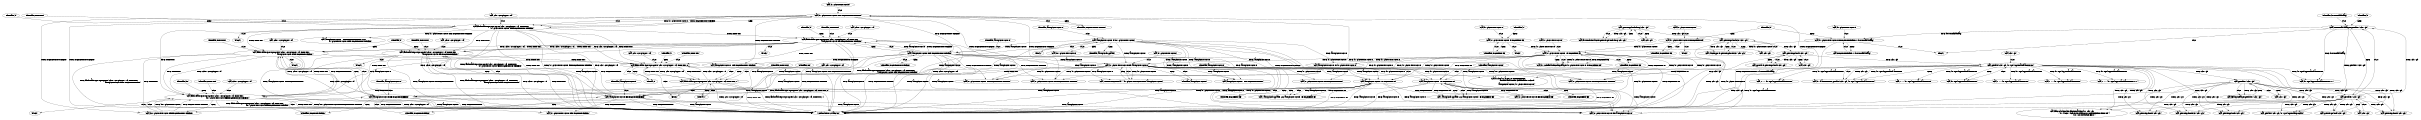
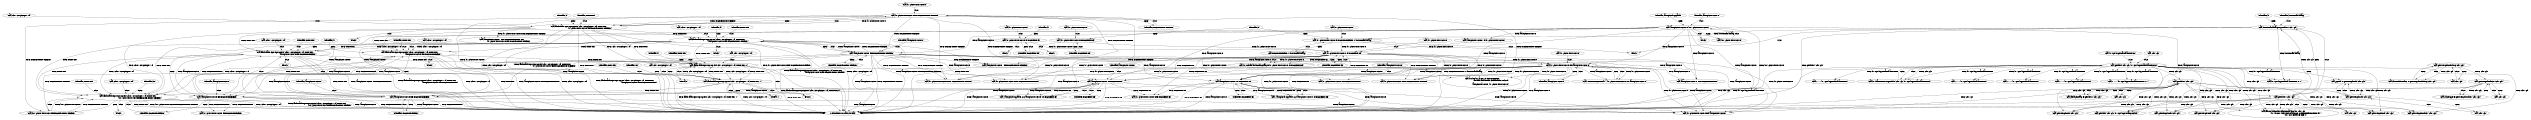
  digraph {
    n1 [label="(Call,ff_thread_report_progress(&h->cur_pic_ptr->tf, INT_MAX, 0))"]
    n2 [label="(Call,ff_thread_report_progress(&h->cur_pic_ptr->tf, INT_MAX, 1))"]
-   n3 [label="(MethodReturn,static int)"]
+   n3 [label="(MethodReturn,static thread)"]
    n4 [label="(Literal,0)"]
    n5 [label="(Block,)"]
    n6 [label="(Call,ff_thread_report_progress(&h0->cur_pic_ptr->tf, INT_MAX,\n                                              h0->picture_structure==PICT_BOTTOM_FIELD))"]
    n7 [label="(Literal,1)"]
    n8 [label="(Call,h0->picture_structure==PICT_BOTTOM_FIELD)"]
    n9 [label="(Block,)"]
    n10 [label="(Call,ff_thread_report_progress(&h->cur_pic_ptr->tf, INT_MAX,\n                                          h->picture_structure == PICT_BOTTOM_FIELD))"]
    n11 [label="(Call,h->picture_structure == PICT_BOTTOM_FIELD)"]
    n12 [label="(Call,ff_thread_report_progress(&h0->cur_pic_ptr->tf, INT_MAX,\n                                           last_pic_structure == PICT_BOTTOM_FIELD))"]
    n13 [label="(Call,ff_thread_report_progress(&h0->cur_pic_ptr->tf, INT_MAX,\n                                               last_pic_structure == PICT_TOP_FIELD))"]
    n14 [label="(Call,ff_thread_report_progress(&h0->cur_pic_ptr->tf, INT_MAX,\n                                                   last_pic_structure == PICT_TOP_FIELD))"]
    n15 [label="(Block,)"]
    n16 [label="(Call,last_pic_structure   == PICT_TOP_FIELD &&\n                           h->picture_structure == PICT_BOTTOM_FIELD)"]
    n17 [label="(Call,last_pic_structure == PICT_BOTTOM_FIELD)"]
    n18 [label="(Call,h->picture_structure == PICT_BOTTOM_FIELD)"]
    n19 [label="(Call,last_pic_structure   == PICT_BOTTOM_FIELD)"]
    n20 [label="(Call,h->picture_structure == PICT_BOTTOM_FIELD)"]
    n21 [label="(Identifier,PICT_BOTTOM_FIELD)"]
    n22 [label="(Call,h->picture_structure == PICT_BOTTOM_FIELD)"]
    n23 [label="(Block,)"]
    n24 [label="(Call,last_pic_structure == PICT_TOP_FIELD)"]
    n25 [label="(Block,)"]
    n26 [label="(Call,last_pic_structure == PICT_TOP_FIELD)"]
    n27 [label="(Block,)"]
    n28 [label="(Call,last_pic_structure != PICT_FRAME)"]
    n29 [label="(Call,h->picture_structure == last_pic_structure)"]
    n30 [label="(Call,last_pic_structure != PICT_FRAME)"]
    n31 [label="(Call,h->picture_structure == last_pic_structure)"]
    n32 [label="(Call,last_pic_structure   == PICT_TOP_FIELD)"]
    n33 [label="(Identifier,PICT_BOTTOM_FIELD)"]
    n34 [label="(Call,h->picture_structure == PICT_TOP_FIELD)"]
    n35 [label="(Identifier,PICT_TOP_FIELD)"]
    n36 [label="(Call,h->picture_structure == PICT_FRAME)"]
    n37 [label="(Call,!last_pic_droppable && last_pic_structure != PICT_FRAME)"]
    n38 [label="(Identifier,PICT_FRAME)"]
    n39 [label="(Call,!FIELD_PICTURE(h) || h->picture_structure == last_pic_structure)"]
    n40 [label="(Identifier,last_pic_structure)"]
    n41 [label="(Call,h->picture_structure == PICT_TOP_FIELD)"]
    n42 [label="(Call,av_log(h->avctx, AV_LOG_ERROR,\n                               \"Invalid field mode combination %d/%d\n\",\n                               last_pic_structure, h->picture_structure))"]
    n43 [label="(Identifier,PICT_TOP_FIELD)"]
    n44 [label="(Call,!last_pic_droppable && last_pic_structure != PICT_FRAME)"]
    n45 [label="(Identifier,PICT_FRAME)"]
    n46 [label="(Call,last_pic_structure = h0->picture_structure)"]
    n47 [label="(Call,last_pic_structure != h->picture_structure)"]
    n48 [label="(Block,)"]
    n49 [label="(Call,h0->picture_structure)"]
    n50 [label="(Call,h->picture_structure != PICT_FRAME)"]
    n51 [label="(Call,h->mb_field_decoding_flag = h->picture_structure != PICT_FRAME)"]
    n52 [label="(Identifier,PICT_FRAME)"]
    n53 [label="(Call,h->picture_structure = PICT_FRAME)"]
    n54 [label="(Block,)"]
    n55 [label="(Identifier,PICT_FRAME)"]
    n56 [label="(Call,h->picture_structure = PICT_FRAME)"]
    n57 [label="(Block,)"]
    n58 [label="(Identifier,PICT_FRAME)"]
    n59 [label="(Call,h->picture_structure = PICT_TOP_FIELD + bottom_field_flag)"]
    n60 [label="(Call,PICT_TOP_FIELD + bottom_field_flag)"]
    n61 [label="(Block,)"]
    n62 [label="(Call,bottom_field_flag = get_bits1(&h->gb))"]
    n63 [label="(Call,get_bits1(&h->gb))"]
    n64 [label="(Call,h->sps.log2_max_frame_num + 1)"]
    n65 [label="(Call,get_se_golomb(&h->gb))"]
    n66 [label="(Call,&h->gb)"]
    n67 [label="(Call,ff_h264_decode_ref_pic_marking(h0, &h->gb,\n                                             !(h->avctx->active_thread_type & FF_THREAD_FRAME) ||\n                                             h0->current_slice == 0))"]
    n68 [label="(Call,get_ue_golomb(&h->gb))"]
    n69 [label="(Call,get_ue_golomb_31(&h->gb))"]
    n70 [label="(Call,get_se_golomb(&h->gb))"]
    n71 [label="(Call,get_bits(&h->gb, h->sps.log2_max_poc_lsb))"]
    n72 [label="(Call,get_ue_golomb(&h->gb))"]
    n73 [label="(Call,get_bits1(&h->gb))"]
    n74 [label="(Call,field_pic_flag = get_bits1(&h->gb))"]
    n75 [label="(Call,&h->gb)"]
    n76 [label="(Call,get_bits(&h->gb, h->sps.log2_max_frame_num))"]
    n77 [label="(Call,1 << h->sps.log2_max_frame_num)"]
    n78 [label="(Call,h->frame_num = get_bits(&h->gb, h->sps.log2_max_frame_num))"]
    n79 [label="(Call,1 << h->sps.log2_max_frame_num)"]
    n80 [label="(Call,h->sps.log2_max_frame_num)"]
    n81 [label="(Call,1 << h->sps.log2_max_frame_num)"]
    n82 [label="(Call,1 << h->sps.log2_max_frame_num)"]
    n83 [label="(Call,1 << (h->sps.log2_max_frame_num + 1))"]
    n84 [label="(Call,get_ue_golomb(&h->gb))"]
    n85 [label="(Call,&h->gb)"]
    n86 [label="(Call,pps_id = get_ue_golomb(&h->gb))"]
    n87 [label="(Call,get_ue_golomb_31(&h->gb))"]
    n88 [label="(Call,&h->gb)"]
    n89 [label="(Call,slice_type = get_ue_golomb_31(&h->gb))"]
    n90 [label="(Call,get_ue_golomb_long(&h->gb))"]
    n91 [label="(Call,&h->gb)"]
    n92 [label="(Call,first_mb_in_slice = get_ue_golomb_long(&h->gb))"]
    n93 [label="(Identifier,bottom_field_flag)"]
    n94 [label="(Call,&h0->cur_pic_ptr->tf)"]
    n95 [label="(Identifier,h)"]
    n96 [label="(Call,h->picture_structure)"]
    n97 [label="(Identifier,h0)"]
    n98 [label="(Identifier,INT_MAX)"]
    n99 [label="(Call,&h->cur_pic_ptr->tf)"]
    n100 [label="(Identifier,last_pic_structure)"]
    n101 [label="(Call,&h->gb)"]
    n102 [label="(Identifier,last_pic_structure)"]
    n103 [label="(Identifier,h)"]
    n104 [label="(Identifier,INT_MAX)"]
    n105 [label="(Identifier,INT_MAX)"]
    n106 [label="(Identifier,h)"]
    n107 [label="(Identifier,INT_MAX)"]
    n108 [label="(Identifier,h)"]
    n109 [label="(Identifier,h)"]
    n110 [label="(Identifier,last_pic_droppable)"]
    n111 [label="(Call,&h0->cur_pic_ptr->tf)"]
    n112 [label="(Identifier,INT_MAX)"]
    n113 [label="(Call,h->picture_structure)"]
    n114 [label="(Identifier,INT_MAX)"]
    n115 [label="(Identifier,last_pic_structure)"]
    n116 [label="(Identifier,ret)"]
    n117 [label="(Call,h->picture_structure)"]
    n118 [label="(Call,&h->cur_pic_ptr->tf)"]
    n119 [label="(Call,&h->cur_pic_ptr->tf)"]
    n120 [label="(Identifier,INT_MAX)"]
    n121 [label="(Call,h->picture_structure)"]
    n122 [label="(Identifier,h)"]
    n123 [label="(Call,h->picture_structure)"]
    n124 [label="(Call,h->picture_structure)"]
    n125 [label="(Identifier,last_pic_structure)"]
    n126 [label="(Identifier,last_pic_structure)"]
    n127 [label="(Call,&h0->cur_pic_ptr->tf)"]
    n128 [label="(Call,&h0->cur_pic_ptr->tf)"]
    n129 [label="(Identifier,last_pic_structure)"]
    n130 [label="(Identifier,h)"]
    n1 -> n2 [label="DDG: &h->cur_pic_ptr->tf"]
    n1 -> n2 [label="DDG: INT_MAX"]
    n1 -> n3 [label="DDG: ff_thread_report_progress(&h->cur_pic_ptr->tf, INT_MAX, 0)"]
    n1 -> n4 [label="CFG: "]
    n1 -> n5 [label="AST: "]
    n2 -> n1 [label="DDG: &h->cur_pic_ptr->tf"]
    n2 -> n1 [label="DDG: INT_MAX"]
    n2 -> n3 [label="DDG: &h->cur_pic_ptr->tf"]
    n2 -> n3 [label="DDG: INT_MAX"]
    n2 -> n3 [label="DDG: ff_thread_report_progress(&h->cur_pic_ptr->tf, INT_MAX, 1)"]
    n2 -> n5 [label="AST: "]
    n2 -> n6 [label="DDG: INT_MAX"]
    n2 -> n7 [label="CFG: "]
    n4 -> n1 [label="AST: "]
    n6 -> n3 [label="DDG: INT_MAX"]
    n6 -> n3 [label="DDG: h0->picture_structure==PICT_BOTTOM_FIELD"]
    n6 -> n3 [label="DDG: &h0->cur_pic_ptr->tf"]
    n6 -> n3 [label="DDG: ff_thread_report_progress(&h0->cur_pic_ptr->tf, INT_MAX,\n                                              h0->picture_structure==PICT_BOTTOM_FIELD)"]
    n6 -> n8 [label="CFG: "]
    n6 -> n9 [label="AST: "]
    n7 -> n2 [label="AST: "]
    n8 -> n6 [label="AST: "]
    n8 -> n6 [label="DDG: h0->picture_structure"]
    n8 -> n6 [label="DDG: PICT_BOTTOM_FIELD"]
    n10 -> n1 [label="DDG: &h->cur_pic_ptr->tf"]
    n10 -> n1 [label="DDG: INT_MAX"]
    n10 -> n3 [label="DDG: ff_thread_report_progress(&h->cur_pic_ptr->tf, INT_MAX,\n                                          h->picture_structure == PICT_BOTTOM_FIELD)"]
    n10 -> n3 [label="DDG: INT_MAX"]
    n10 -> n3 [label="DDG: h->picture_structure == PICT_BOTTOM_FIELD"]
    n10 -> n3 [label="DDG: &h->cur_pic_ptr->tf"]
    n10 -> n6 [label="DDG: INT_MAX"]
    n10 -> n11 [label="CFG: "]
    n10 -> n12 [label="DDG: INT_MAX"]
    n10 -> n13 [label="DDG: INT_MAX"]
    n10 -> n14 [label="DDG: INT_MAX"]
    n10 -> n15 [label="AST: "]
    n10 -> n16 [label="DDG: h->picture_structure == PICT_BOTTOM_FIELD"]
    n11 -> n3 [label="DDG: h->picture_structure"]
    n11 -> n3 [label="DDG: PICT_BOTTOM_FIELD"]
    n11 -> n8 [label="DDG: PICT_BOTTOM_FIELD"]
    n11 -> n10 [label="AST: "]
    n11 -> n10 [label="DDG: h->picture_structure"]
    n11 -> n10 [label="DDG: PICT_BOTTOM_FIELD"]
    n11 -> n17 [label="DDG: PICT_BOTTOM_FIELD"]
    n11 -> n18 [label="DDG: PICT_BOTTOM_FIELD"]
    n11 -> n19 [label="DDG: PICT_BOTTOM_FIELD"]
    n11 -> n20 [label="DDG: PICT_BOTTOM_FIELD"]
    n11 -> n21 [label="CFG: "]
    n11 -> n22 [label="DDG: PICT_BOTTOM_FIELD"]
    n12 -> n1 [label="DDG: INT_MAX"]
    n12 -> n3 [label="DDG: INT_MAX"]
    n12 -> n3 [label="DDG: last_pic_structure == PICT_BOTTOM_FIELD"]
    n12 -> n3 [label="DDG: ff_thread_report_progress(&h0->cur_pic_ptr->tf, INT_MAX,\n                                           last_pic_structure == PICT_BOTTOM_FIELD)"]
    n12 -> n3 [label="DDG: &h0->cur_pic_ptr->tf"]
    n12 -> n6 [label="DDG: &h0->cur_pic_ptr->tf"]
    n12 -> n6 [label="DDG: INT_MAX"]
    n12 -> n13 [label="DDG: &h0->cur_pic_ptr->tf"]
    n12 -> n13 [label="DDG: INT_MAX"]
    n12 -> n14 [label="DDG: &h0->cur_pic_ptr->tf"]
    n12 -> n14 [label="DDG: INT_MAX"]
    n12 -> n17 [label="CFG: "]
    n12 -> n23 [label="AST: "]
    n13 -> n1 [label="DDG: INT_MAX"]
    n13 -> n3 [label="DDG: INT_MAX"]
    n13 -> n3 [label="DDG: last_pic_structure == PICT_TOP_FIELD"]
    n13 -> n3 [label="DDG: ff_thread_report_progress(&h0->cur_pic_ptr->tf, INT_MAX,\n                                               last_pic_structure == PICT_TOP_FIELD)"]
    n13 -> n3 [label="DDG: &h0->cur_pic_ptr->tf"]
    n13 -> n6 [label="DDG: &h0->cur_pic_ptr->tf"]
    n13 -> n6 [label="DDG: INT_MAX"]
    n13 -> n24 [label="CFG: "]
    n13 -> n25 [label="AST: "]
    n14 -> n1 [label="DDG: INT_MAX"]
    n14 -> n3 [label="DDG: ff_thread_report_progress(&h0->cur_pic_ptr->tf, INT_MAX,\n                                                   last_pic_structure == PICT_TOP_FIELD)"]
    n14 -> n3 [label="DDG: INT_MAX"]
    n14 -> n3 [label="DDG: last_pic_structure == PICT_TOP_FIELD"]
    n14 -> n3 [label="DDG: &h0->cur_pic_ptr->tf"]
    n14 -> n6 [label="DDG: &h0->cur_pic_ptr->tf"]
    n14 -> n6 [label="DDG: INT_MAX"]
    n14 -> n26 [label="CFG: "]
    n14 -> n27 [label="AST: "]
    n17 -> n3 [label="DDG: PICT_BOTTOM_FIELD"]
    n17 -> n3 [label="DDG: last_pic_structure"]
    n17 -> n8 [label="DDG: PICT_BOTTOM_FIELD"]
    n17 -> n12 [label="AST: "]
    n17 -> n12 [label="DDG: last_pic_structure"]
    n17 -> n12 [label="DDG: PICT_BOTTOM_FIELD"]
    n17 -> n18 [label="DDG: PICT_BOTTOM_FIELD"]
    n17 -> n19 [label="DDG: PICT_BOTTOM_FIELD"]
    n17 -> n20 [label="DDG: PICT_BOTTOM_FIELD"]
    n17 -> n22 [label="DDG: PICT_BOTTOM_FIELD"]
    n17 -> n24 [label="DDG: last_pic_structure"]
    n17 -> n26 [label="DDG: last_pic_structure"]
    n17 -> n28 [label="DDG: last_pic_structure"]
    n17 -> n29 [label="DDG: last_pic_structure"]
    n17 -> n30 [label="DDG: last_pic_structure"]
    n17 -> n31 [label="DDG: last_pic_structure"]
    n17 -> n32 [label="DDG: last_pic_structure"]
    n17 -> n33 [label="CFG: "]
    n21 -> n11 [label="AST: "]
    n24 -> n3 [label="DDG: last_pic_structure"]
    n24 -> n3 [label="DDG: PICT_TOP_FIELD"]
    n24 -> n13 [label="AST: "]
    n24 -> n13 [label="DDG: last_pic_structure"]
    n24 -> n13 [label="DDG: PICT_TOP_FIELD"]
    n24 -> n31 [label="DDG: last_pic_structure"]
    n24 -> n34 [label="DDG: PICT_TOP_FIELD"]
    n24 -> n35 [label="CFG: "]
    n26 -> n3 [label="DDG: PICT_TOP_FIELD"]
    n26 -> n3 [label="DDG: last_pic_structure"]
    n26 -> n14 [label="AST: "]
    n26 -> n14 [label="DDG: last_pic_structure"]
    n26 -> n14 [label="DDG: PICT_TOP_FIELD"]
    n26 -> n31 [label="DDG: last_pic_structure"]
    n26 -> n34 [label="DDG: PICT_TOP_FIELD"]
    n26 -> n43 [label="CFG: "]
    n28 -> n3 [label="DDG: PICT_FRAME"]
    n28 -> n3 [label="DDG: last_pic_structure"]
    n28 -> n24 [label="DDG: last_pic_structure"]
    n28 -> n31 [label="DDG: last_pic_structure"]
    n28 -> n36 [label="DDG: PICT_FRAME"]
    n28 -> n37 [label="AST: "]
    n28 -> n37 [label="DDG: last_pic_structure"]
    n28 -> n37 [label="DDG: PICT_FRAME"]
    n28 -> n38 [label="CFG: "]
    n29 -> n3 [label="DDG: h->picture_structure"]
    n29 -> n3 [label="DDG: last_pic_structure"]
    n29 -> n18 [label="DDG: h->picture_structure"]
    n29 -> n20 [label="DDG: h->picture_structure"]
    n29 -> n22 [label="DDG: h->picture_structure"]
    n29 -> n24 [label="DDG: last_pic_structure"]
    n29 -> n26 [label="DDG: last_pic_structure"]
    n29 -> n28 [label="DDG: last_pic_structure"]
    n29 -> n30 [label="DDG: last_pic_structure"]
    n29 -> n31 [label="DDG: h->picture_structure"]
    n29 -> n31 [label="DDG: last_pic_structure"]
    n29 -> n32 [label="DDG: last_pic_structure"]
    n29 -> n39 [label="AST: "]
    n29 -> n39 [label="DDG: h->picture_structure"]
    n29 -> n39 [label="DDG: last_pic_structure"]
    n29 -> n40 [label="CFG: "]
    n29 -> n41 [label="DDG: h->picture_structure"]
    n29 -> n42 [label="DDG: h->picture_structure"]
    n30 -> n3 [label="DDG: last_pic_structure"]
    n30 -> n3 [label="DDG: PICT_FRAME"]
    n30 -> n26 [label="DDG: last_pic_structure"]
    n30 -> n31 [label="DDG: last_pic_structure"]
    n30 -> n36 [label="DDG: PICT_FRAME"]
    n30 -> n44 [label="AST: "]
    n30 -> n44 [label="DDG: last_pic_structure"]
    n30 -> n44 [label="DDG: PICT_FRAME"]
    n30 -> n45 [label="CFG: "]
    n33 -> n17 [label="AST: "]
    n35 -> n24 [label="AST: "]
    n37 -> n28 [label="CFG: "]
    n38 -> n28 [label="AST: "]
    n39 -> n29 [label="CFG: "]
    n40 -> n29 [label="AST: "]
    n43 -> n26 [label="AST: "]
    n44 -> n30 [label="CFG: "]
    n45 -> n30 [label="AST: "]
    n46 -> n3 [label="DDG: last_pic_structure"]
    n46 -> n3 [label="DDG: h0->picture_structure"]
    n46 -> n17 [label="DDG: last_pic_structure"]
    n46 -> n24 [label="DDG: last_pic_structure"]
    n46 -> n26 [label="DDG: last_pic_structure"]
    n46 -> n28 [label="DDG: last_pic_structure"]
    n46 -> n29 [label="DDG: last_pic_structure"]
    n46 -> n30 [label="DDG: last_pic_structure"]
    n46 -> n31 [label="DDG: last_pic_structure"]
    n46 -> n32 [label="DDG: last_pic_structure"]
    n46 -> n47 [label="DDG: last_pic_structure"]
    n46 -> n48 [label="AST: "]
    n46 -> n49 [label="CFG: "]
    n49 -> n46 [label="AST: "]
    n50 -> n3 [label="DDG: h->picture_structure"]
    n50 -> n3 [label="DDG: PICT_FRAME"]
    n50 -> n18 [label="DDG: h->picture_structure"]
    n50 -> n20 [label="DDG: h->picture_structure"]
    n50 -> n22 [label="DDG: h->picture_structure"]
    n50 -> n28 [label="DDG: PICT_FRAME"]
    n50 -> n29 [label="DDG: h->picture_structure"]
    n50 -> n30 [label="DDG: PICT_FRAME"]
    n50 -> n31 [label="DDG: h->picture_structure"]
    n50 -> n36 [label="DDG: PICT_FRAME"]
    n50 -> n41 [label="DDG: h->picture_structure"]
    n50 -> n42 [label="DDG: h->picture_structure"]
-   n50 -> n47 [label="DDG: h->picture_structure"]
+   n47 -> n50 [label="DDG: h->picture_structure"]
    n50 -> n51 [label="AST: "]
    n50 -> n51 [label="DDG: h->picture_structure"]
    n50 -> n51 [label="DDG: PICT_FRAME"]
    n50 -> n52 [label="CFG: "]
    n51 -> n50 [label="CFG: "]
    n52 -> n50 [label="AST: "]
    n53 -> n50 [label="DDG: h->picture_structure"]
    n53 -> n54 [label="AST: "]
    n53 -> n55 [label="CFG: "]
    n55 -> n53 [label="AST: "]
    n56 -> n50 [label="DDG: h->picture_structure"]
    n56 -> n57 [label="AST: "]
    n56 -> n58 [label="CFG: "]
    n58 -> n56 [label="AST: "]
    n59 -> n3 [label="DDG: PICT_TOP_FIELD + bottom_field_flag"]
    n59 -> n50 [label="DDG: h->picture_structure"]
    n59 -> n60 [label="CFG: "]
    n59 -> n61 [label="AST: "]
    n60 -> n59 [label="AST: "]
    n62 -> n3 [label="DDG: get_bits1(&h->gb)"]
    n62 -> n59 [label="DDG: bottom_field_flag"]
    n62 -> n61 [label="AST: "]
    n62 -> n63 [label="CFG: "]
    n62 -> n64 [label="DDG: bottom_field_flag"]
    n63 -> n3 [label="DDG: &h->gb"]
    n63 -> n62 [label="AST: "]
    n63 -> n62 [label="DDG: &h->gb"]
    n63 -> n65 [label="DDG: &h->gb"]
    n63 -> n66 [label="CFG: "]
    n63 -> n67 [label="DDG: &h->gb"]
    n63 -> n68 [label="DDG: &h->gb"]
    n63 -> n69 [label="DDG: &h->gb"]
    n63 -> n70 [label="DDG: &h->gb"]
    n63 -> n71 [label="DDG: &h->gb"]
    n63 -> n72 [label="DDG: &h->gb"]
    n66 -> n63 [label="AST: "]
    n73 -> n3 [label="DDG: &h->gb"]
    n73 -> n63 [label="DDG: &h->gb"]
    n73 -> n65 [label="DDG: &h->gb"]
    n73 -> n67 [label="DDG: &h->gb"]
    n73 -> n68 [label="DDG: &h->gb"]
    n73 -> n69 [label="DDG: &h->gb"]
    n73 -> n70 [label="DDG: &h->gb"]
    n73 -> n71 [label="DDG: &h->gb"]
    n73 -> n72 [label="DDG: &h->gb"]
    n73 -> n74 [label="AST: "]
    n73 -> n74 [label="DDG: &h->gb"]
    n73 -> n75 [label="CFG: "]
    n74 -> n73 [label="CFG: "]
    n75 -> n73 [label="AST: "]
    n76 -> n3 [label="DDG: &h->gb"]
    n76 -> n3 [label="DDG: h->sps.log2_max_frame_num"]
    n76 -> n64 [label="DDG: h->sps.log2_max_frame_num"]
    n76 -> n65 [label="DDG: &h->gb"]
    n76 -> n67 [label="DDG: &h->gb"]
    n76 -> n68 [label="DDG: &h->gb"]
    n76 -> n69 [label="DDG: &h->gb"]
    n76 -> n70 [label="DDG: &h->gb"]
    n76 -> n71 [label="DDG: &h->gb"]
    n76 -> n72 [label="DDG: &h->gb"]
    n76 -> n73 [label="DDG: &h->gb"]
    n76 -> n77 [label="DDG: h->sps.log2_max_frame_num"]
    n76 -> n78 [label="AST: "]
    n76 -> n78 [label="DDG: &h->gb"]
    n76 -> n78 [label="DDG: h->sps.log2_max_frame_num"]
    n76 -> n79 [label="DDG: h->sps.log2_max_frame_num"]
-   n76 -> n80 [label="CFG: "]
+   n76 -> n86 [label="CFG: "]
    n76 -> n81 [label="DDG: h->sps.log2_max_frame_num"]
    n76 -> n82 [label="DDG: h->sps.log2_max_frame_num"]
    n76 -> n83 [label="DDG: h->sps.log2_max_frame_num"]
    n78 -> n76 [label="CFG: "]
    n80 -> n76 [label="AST: "]
    n84 -> n3 [label="DDG: &h->gb"]
    n84 -> n76 [label="DDG: &h->gb"]
    n84 -> n85 [label="CFG: "]
    n84 -> n86 [label="AST: "]
    n84 -> n86 [label="DDG: &h->gb"]
    n85 -> n84 [label="AST: "]
    n86 -> n84 [label="CFG: "]
    n87 -> n3 [label="DDG: &h->gb"]
    n87 -> n84 [label="DDG: &h->gb"]
    n87 -> n88 [label="CFG: "]
    n87 -> n89 [label="AST: "]
    n87 -> n89 [label="DDG: &h->gb"]
    n88 -> n87 [label="AST: "]
    n89 -> n87 [label="CFG: "]
    n90 -> n87 [label="DDG: &h->gb"]
    n90 -> n91 [label="CFG: "]
    n90 -> n92 [label="AST: "]
    n90 -> n92 [label="DDG: &h->gb"]
    n91 -> n90 [label="AST: "]
    n92 -> n90 [label="CFG: "]
    n93 -> n62 [label="AST: "]
    n94 -> n6 [label="AST: "]
    n95 -> n56 [label="CFG: "]
    n96 -> n53 [label="AST: "]
    n97 -> n6 [label="CFG: "]
    n98 -> n6 [label="AST: "]
    n99 -> n10 [label="AST: "]
    n100 -> n24 [label="AST: "]
    n101 -> n76 [label="AST: "]
    n102 -> n17 [label="AST: "]
    n103 -> n53 [label="CFG: "]
    n103 -> n59 [label="CFG: "]
    n104 -> n2 [label="AST: "]
    n105 -> n13 [label="AST: "]
    n106 -> n12 [label="CFG: "]
    n107 -> n14 [label="AST: "]
    n108 -> n13 [label="CFG: "]
    n108 -> n14 [label="CFG: "]
    n109 -> n10 [label="CFG: "]
-   n46 -> n110 [label="CFG: "]
+   n110 -> n46 [label="CFG: "]
    n111 -> n13 [label="AST: "]
    n112 -> n12 [label="AST: "]
    n113 -> n29 [label="AST: "]
    n114 -> n1 [label="AST: "]
    n115 -> n46 [label="AST: "]
    n116 -> n2 [label="CFG: "]
    n117 -> n11 [label="AST: "]
    n118 -> n1 [label="AST: "]
    n119 -> n2 [label="AST: "]
    n120 -> n10 [label="AST: "]
    n121 -> n59 [label="AST: "]
    n122 -> n62 [label="CFG: "]
    n123 -> n50 [label="AST: "]
    n124 -> n56 [label="AST: "]
    n125 -> n26 [label="AST: "]
    n126 -> n30 [label="AST: "]
    n127 -> n12 [label="AST: "]
    n128 -> n14 [label="AST: "]
    n129 -> n28 [label="AST: "]
    n130 -> n1 [label="CFG: "]
  }
